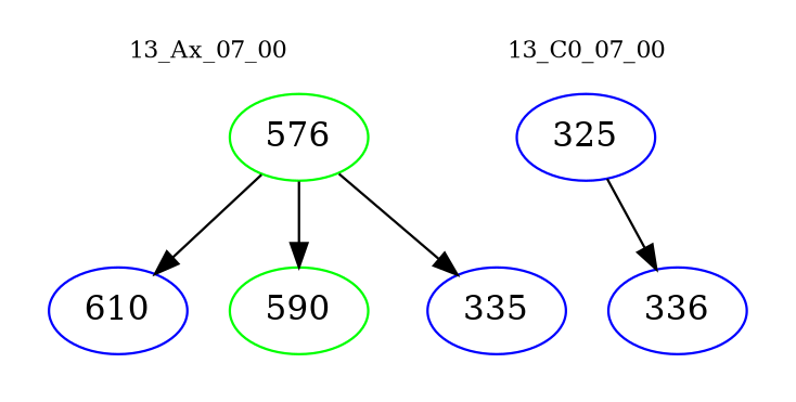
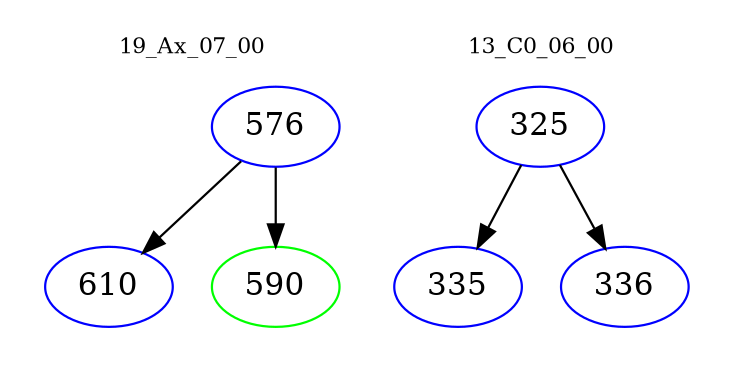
  digraph {
    node [color=blue]
    edge [color=black]
-   n1 [color=green label=576]
+   n1 [label=576]
    n2 [label=610]
    n3 [color=green label=590]
    n4 [label=325]
    n5 [label=335]
    n6 [label=336]
    subgraph cluster_1 {
      color=white
      fontsize=10
-     label="13_Ax_07_00"
+     label="19_Ax_07_00"
      n1
      n2
      n3
    }
    subgraph cluster_2 {
      color=white
      fontsize=10
-     label="13_C0_07_00"
+     label="13_C0_06_00"
      n4
      n5
      n6
    }
    n1 -> n2
    n1 -> n3
-   n1 -> n5
+   n4 -> n5
    n4 -> n6
  }
